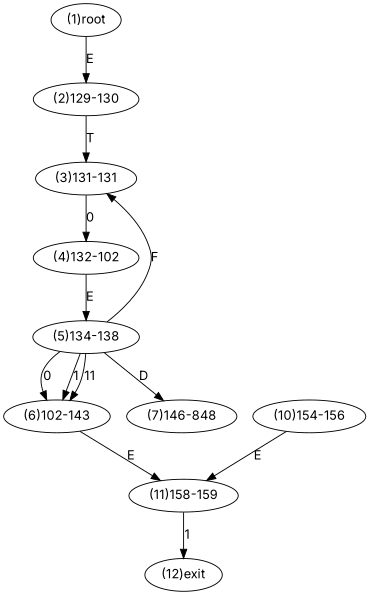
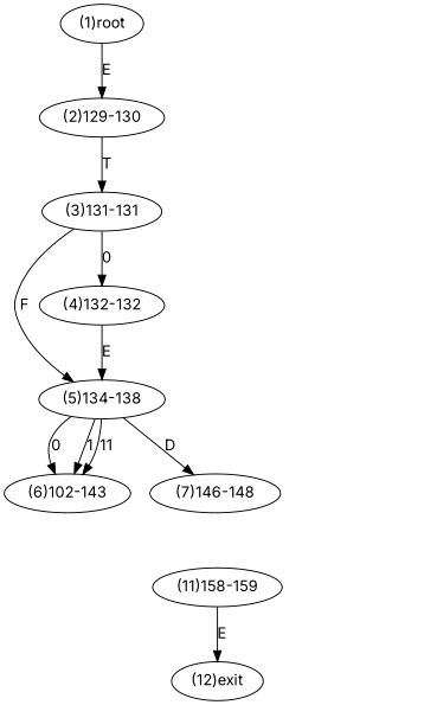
  digraph {
    fontname=Inter
    node [fontname=Inter]
    edge [fontname=Inter]
    n1 [label="(1)root"]
    n2 [label="(2)129-130"]
    n3 [label="(3)131-131"]
    n4 [label="(5)134-138"]
-   n5 [label="(4)132-102"]
+   n5 [label="(4)132-132"]
    n6 [label="(6)102-143"]
-   n7 [label="(7)146-848"]
+   n7 [label="(7)146-148"]
    n8 [label="(11)158-159"]
    n9 [label="(12)exit"]
-   n10 [label="(10)154-156"]
    n1 -> n2 [label=E]
    n2 -> n3 [label=T]
-   n4 -> n3 [label=F]
+   n3 -> n4 [label=F]
    n3 -> n5 [label=0]
    n4 -> n6 [label=0]
    n4 -> n6 [label=1]
    n4 -> n6 [label=11]
    n4 -> n7 [label=D]
    n5 -> n4 [label=E]
-   n6 -> n8 [label=E]
-   n8 -> n9 [label=1]
-   n10 -> n8 [label=E]
+   n8 -> n9 [label=E]
  }
